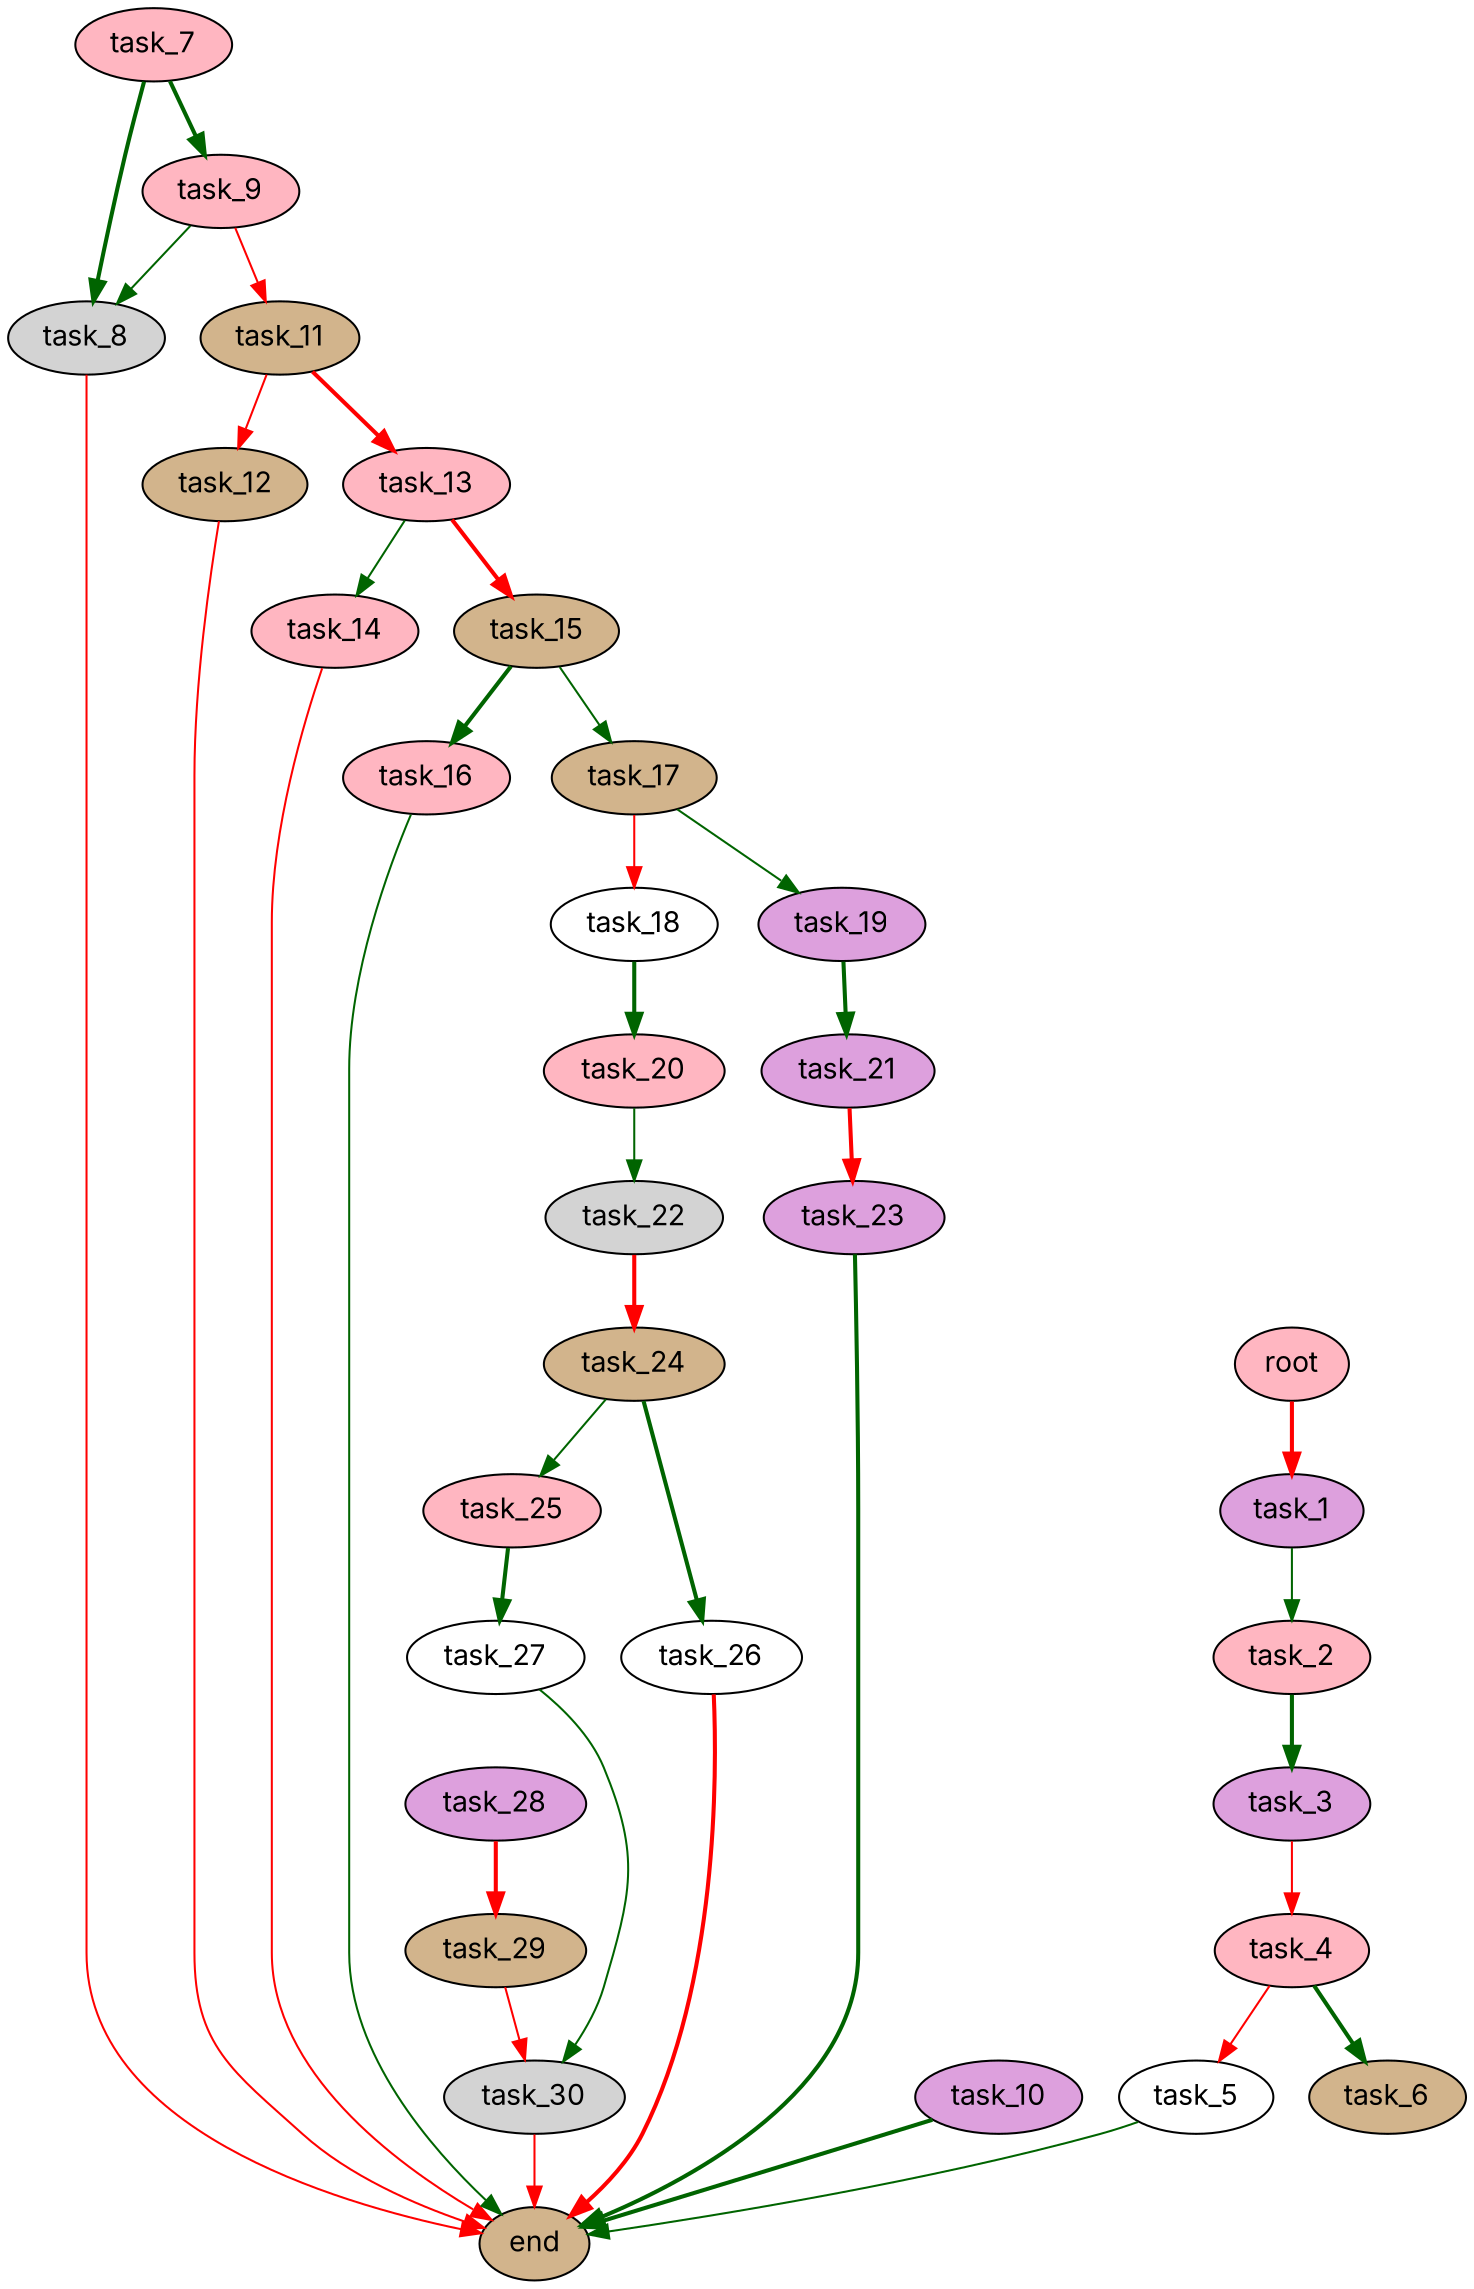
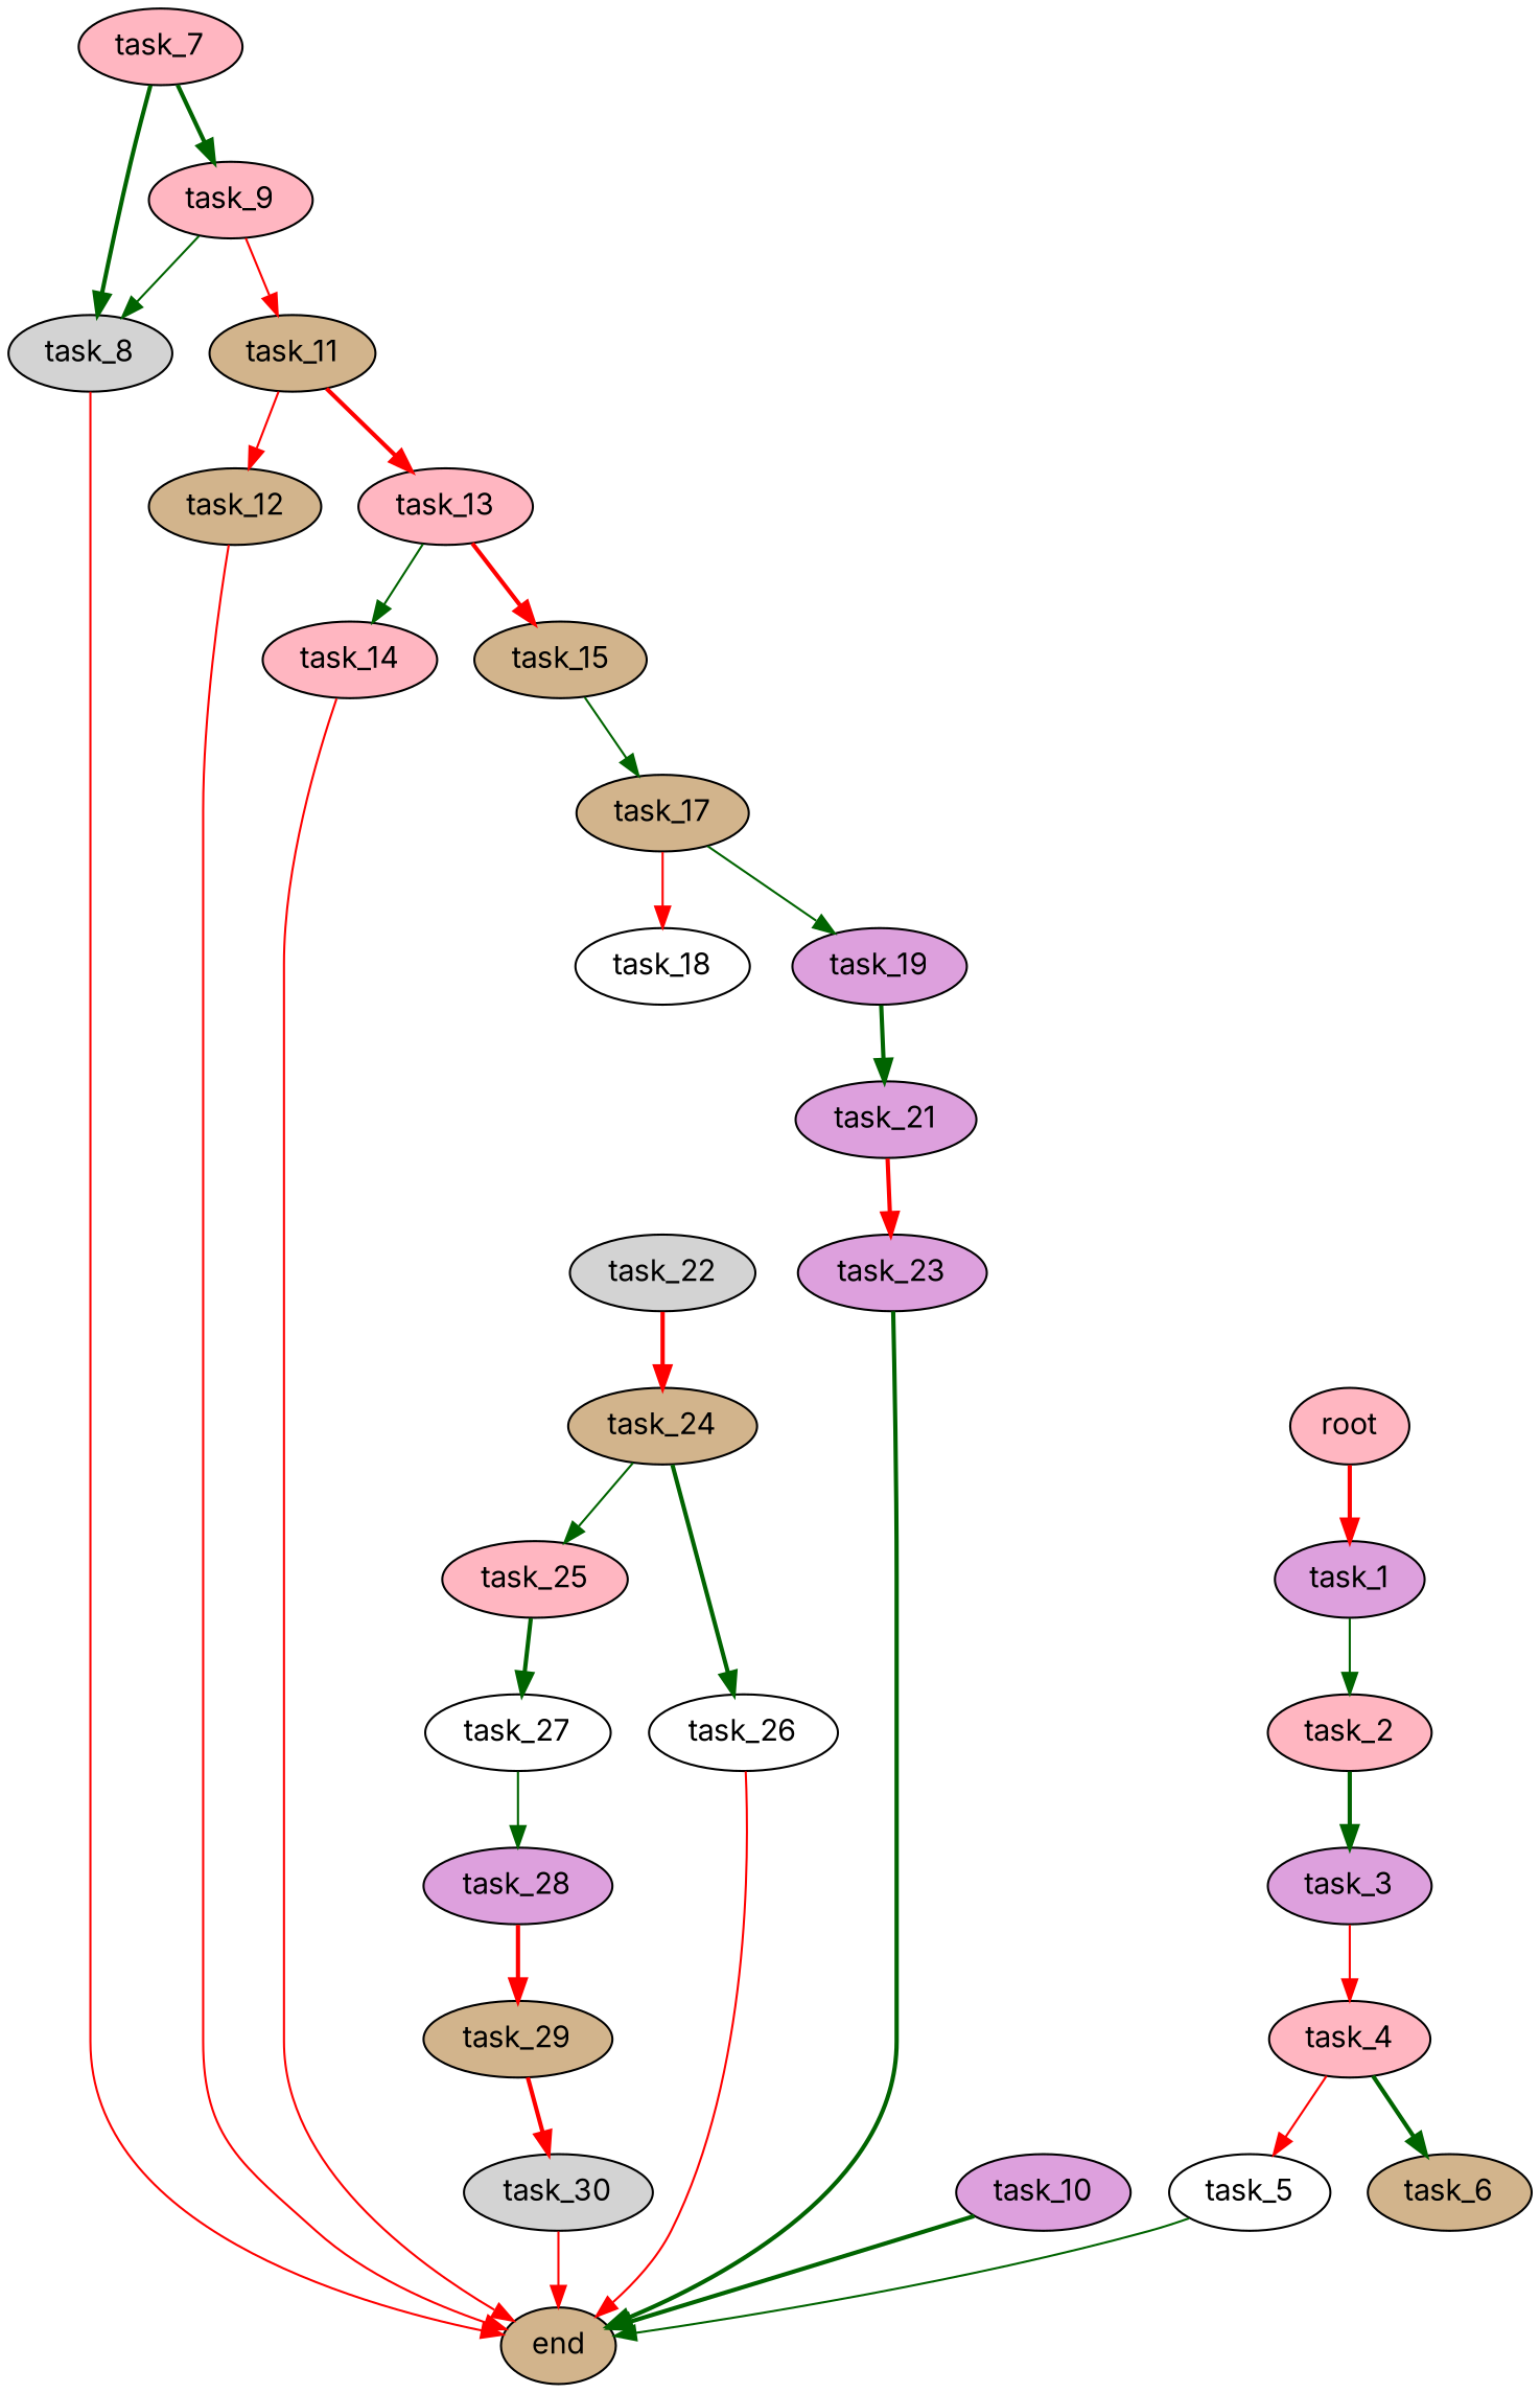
  digraph {
    fontname=Inter
    node [fillcolor=lightpink fontname=Inter style=filled]
    edge [color=darkgreen fontname=Inter style=solid]
    task_1 [fillcolor=plum]
    root
    task_2
    task_3 [fillcolor=plum]
    task_4
    task_5 [fillcolor=white]
    task_6 [fillcolor=tan]
    end [fillcolor=tan]
    task_8 [fillcolor=lightgrey]
    task_7
    task_9
    task_11 [fillcolor=tan]
    task_10 [fillcolor=plum]
    task_12 [fillcolor=tan]
    task_13
    task_14
    task_15 [fillcolor=tan]
-   task_16
    task_17 [fillcolor=tan]
    task_18 [fillcolor=white]
    task_19 [fillcolor=plum]
-   task_20
    task_21 [fillcolor=plum]
    task_22 [fillcolor=lightgrey]
    task_23 [fillcolor=plum]
    task_24 [fillcolor=tan]
    task_25
    task_26 [fillcolor=white]
    task_27 [fillcolor=white]
    task_28 [fillcolor=plum]
    task_29 [fillcolor=tan]
    task_30 [fillcolor=lightgrey]
    task_1 -> task_2
    root -> task_1 [color=red style=bold]
    task_2 -> task_3 [style=bold]
    task_3 -> task_4 [color=red]
    task_4 -> task_5 [color=red]
    task_4 -> task_6 [style=bold]
    task_5 -> end
    task_8 -> end [color=red]
    task_7 -> task_8 [style=bold]
    task_7 -> task_9 [style=bold]
    task_9 -> task_8
    task_9 -> task_11 [color=red]
    task_11 -> task_12 [color=red]
    task_11 -> task_13 [color=red style=bold]
    task_10 -> end [style=bold]
    task_12 -> end [color=red]
    task_13 -> task_14
    task_13 -> task_15 [color=red style=bold]
    task_14 -> end [color=red]
-   task_15 -> task_16 [style=bold]
    task_15 -> task_17
-   task_16 -> end
    task_17 -> task_18 [color=red]
    task_17 -> task_19
-   task_18 -> task_20 [style=bold]
    task_19 -> task_21 [style=bold]
-   task_20 -> task_22
    task_21 -> task_23 [color=red style=bold]
    task_22 -> task_24 [color=red style=bold]
    task_23 -> end [style=bold]
    task_24 -> task_25
    task_24 -> task_26 [style=bold]
    task_25 -> task_27 [style=bold]
-   task_26 -> end [color=red style=bold]
-   task_27 -> task_30
+   task_26 -> end [color=red]
+   task_27 -> task_28
    task_28 -> task_29 [color=red style=bold]
-   task_29 -> task_30 [color=red]
+   task_29 -> task_30 [color=red style=bold]
    task_30 -> end [color=red]
  }
